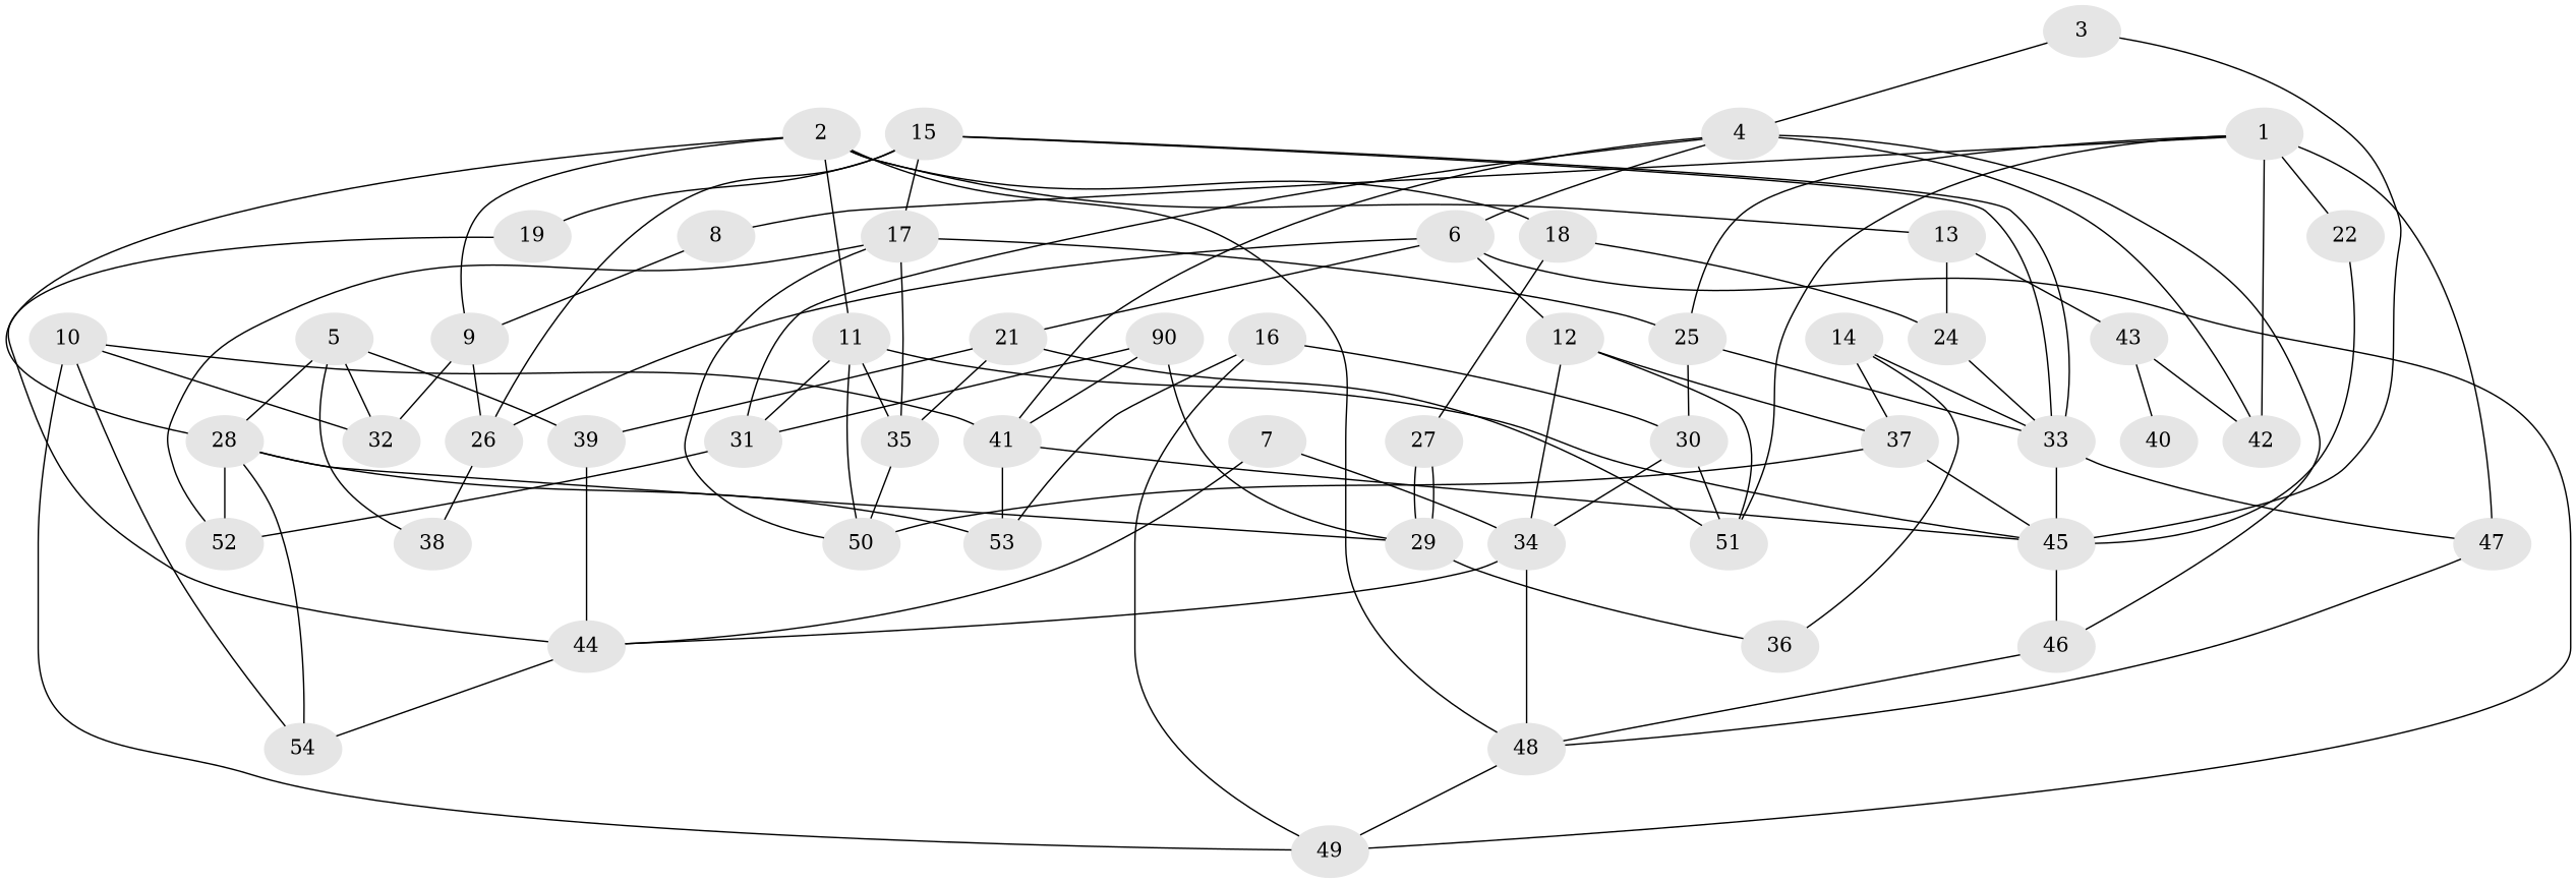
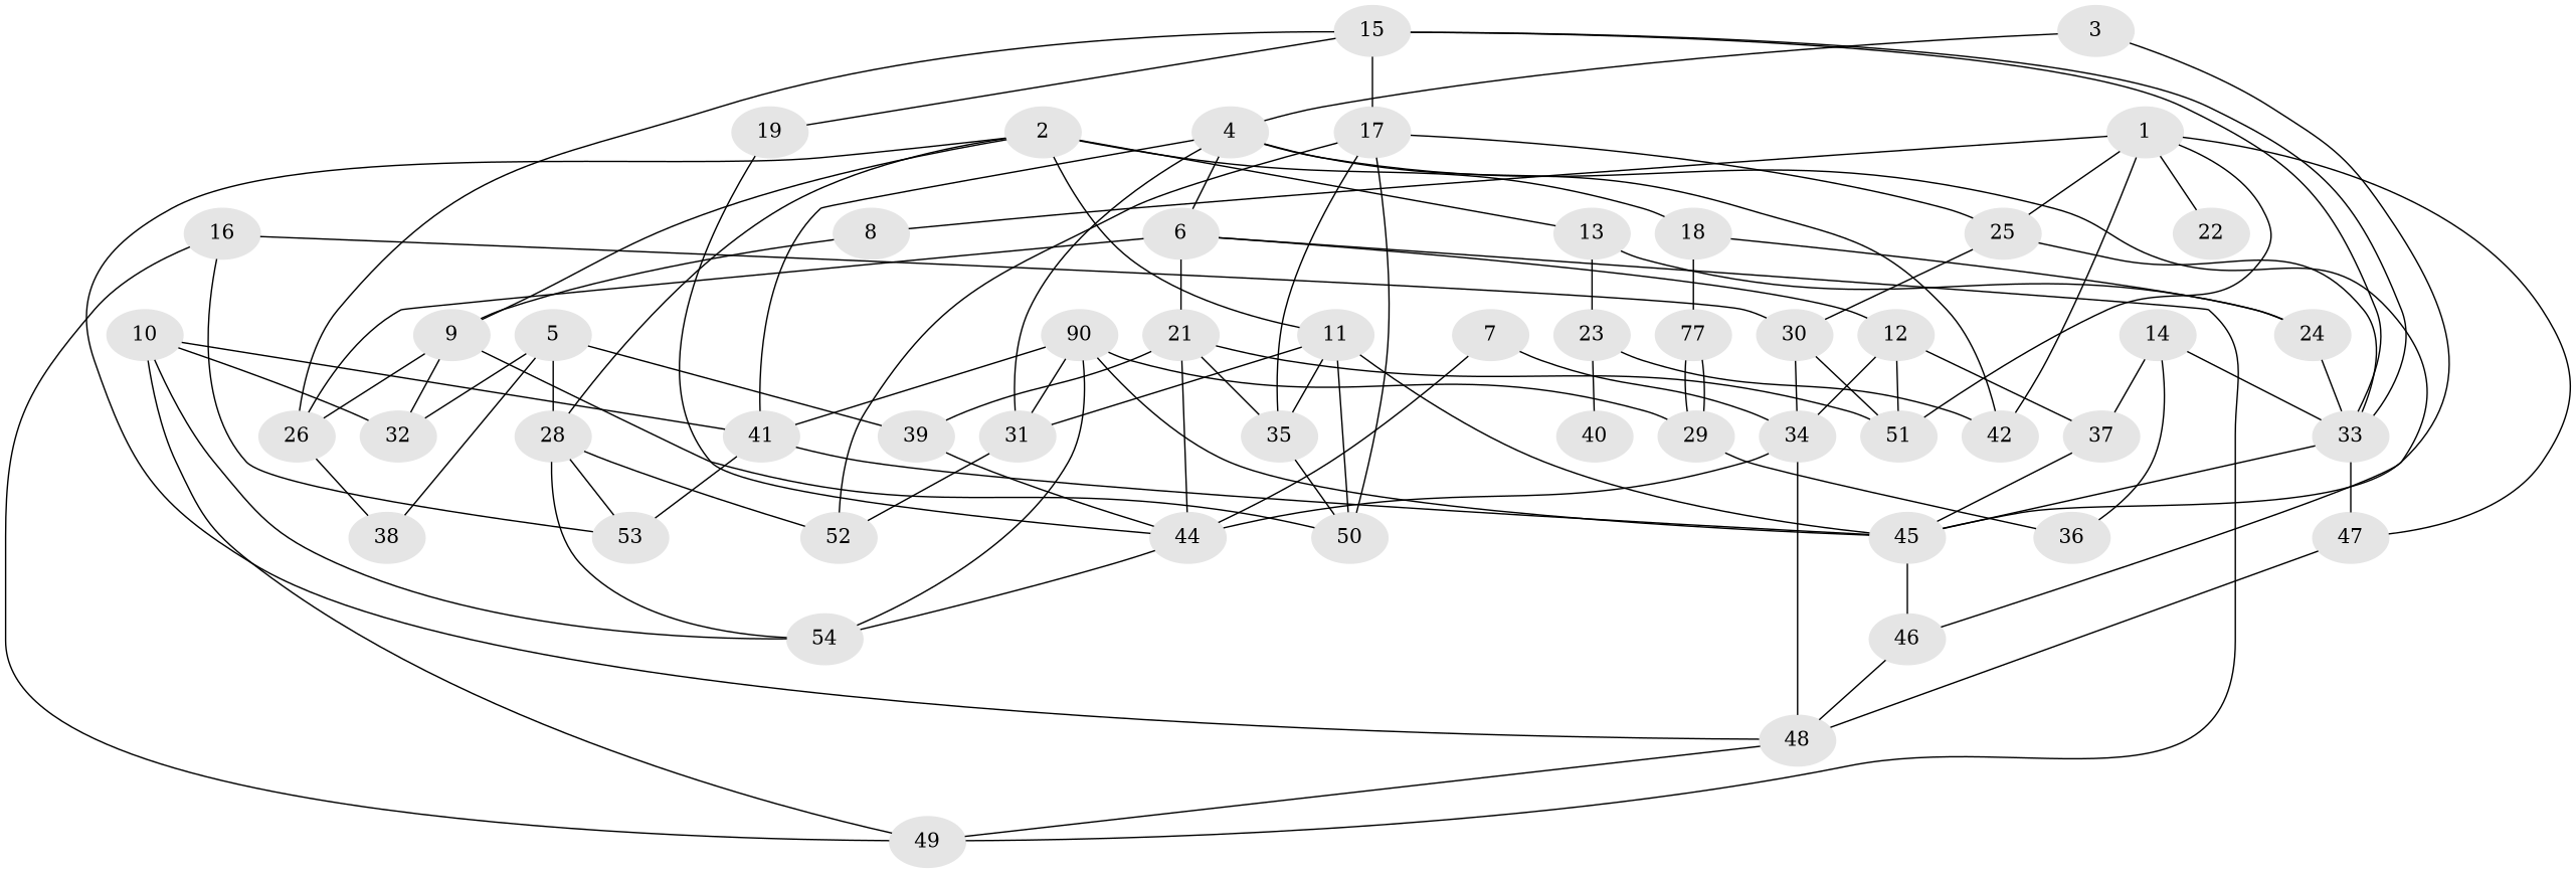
  graph {
    node [color=gray90 style=filled]
    1
    8
    22
    25
    42
    47
    51
    9
    11
    45
    31
    50
    35
    33
    30
    48
    2
    13
    18
    28
    32
    26
-   23 [label=43]
+   23
    24
-   27
+   27 [label=77]
    54
    53
    52
    29
    49
    3
    4
    6
    41
    46
    12
    21
    5
    38
    39
    44
    34
    37
    7
    10
    40
    14
    36
    15
    17
    19
    16
    n53 [label=90]
    1 -- 8
    1 -- 22
    1 -- 25
    1 -- 42
    1 -- 47
    1 -- 51
    8 -- 9
-   22 -- 45
+   n53 -- 45
    25 -- 33
    25 -- 30
    47 -- 48
-   37 -- 50
+   9 -- 50
    9 -- 32
    9 -- 26
    11 -- 45
    11 -- 31
    11 -- 50
    11 -- 35
    45 -- 46
    31 -- 52
    35 -- 50
    33 -- 47
    33 -- 45
    30 -- 51
    30 -- 34
    48 -- 49
    2 -- 9
    2 -- 11
    2 -- 48
    2 -- 13
    2 -- 18
    2 -- 28
    13 -- 23
    13 -- 24
    18 -- 24
    18 -- 27
    28 -- 54
    28 -- 53
    28 -- 52
-   28 -- 29
    26 -- 38
    23 -- 42
    23 -- 40
    24 -- 33
    27 -- 29
    27 -- 29
    29 -- 36
    3 -- 45
    3 -- 4
    4 -- 42
    4 -- 31
    4 -- 6
    4 -- 41
    4 -- 46
    6 -- 26
    6 -- 49
    6 -- 12
    6 -- 21
    41 -- 45
    41 -- 53
    46 -- 48
    12 -- 51
    12 -- 34
    12 -- 37
    21 -- 51
    21 -- 35
    21 -- 39
+   21 -- 44
    5 -- 28
    5 -- 32
    5 -- 38
    5 -- 39
    39 -- 44
    44 -- 54
    34 -- 48
    34 -- 44
    37 -- 45
    7 -- 44
    7 -- 34
    10 -- 32
    10 -- 54
    10 -- 49
    10 -- 41
    14 -- 33
    14 -- 37
    14 -- 36
    15 -- 33
    15 -- 33
    15 -- 26
    15 -- 17
    15 -- 19
    17 -- 25
    17 -- 50
    17 -- 35
    17 -- 52
    19 -- 44
    16 -- 30
    16 -- 53
    16 -- 49
    n53 -- 31
+   n53 -- 54
    n53 -- 29
    n53 -- 41
  }
